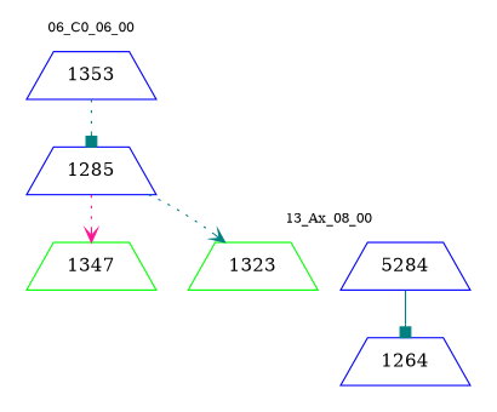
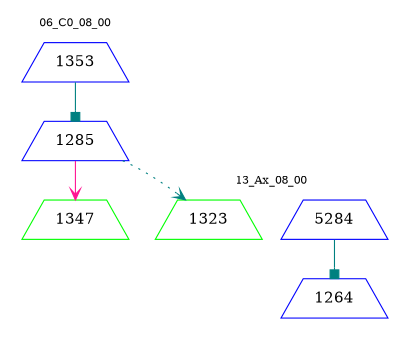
  digraph {
    node [color=blue shape=trapezium]
    edge [arrowhead=box color=teal style=solid]
    n1 [label=5284]
    n2 [label=1264]
    n3 [color=green label=1323]
    n4 [label=1353]
    n5 [label=1285]
    n6 [color=green label=1347]
    subgraph cluster_1 {
      color=white
      fontsize=10
      label="13_Ax_08_00"
      n1
      n2
      n3
    }
    subgraph cluster_2 {
      color=white
      fontsize=10
-     label="06_C0_06_00"
+     label="06_C0_08_00"
      n4
      n5
      n6
    }
    n1 -> n2
-   n4 -> n5 [style=dotted]
+   n4 -> n5
    n5 -> n3 [arrowhead=vee style=dotted]
-   n5 -> n6 [arrowhead=vee color=deeppink style=dotted]
+   n5 -> n6 [arrowhead=vee color=deeppink]
  }
